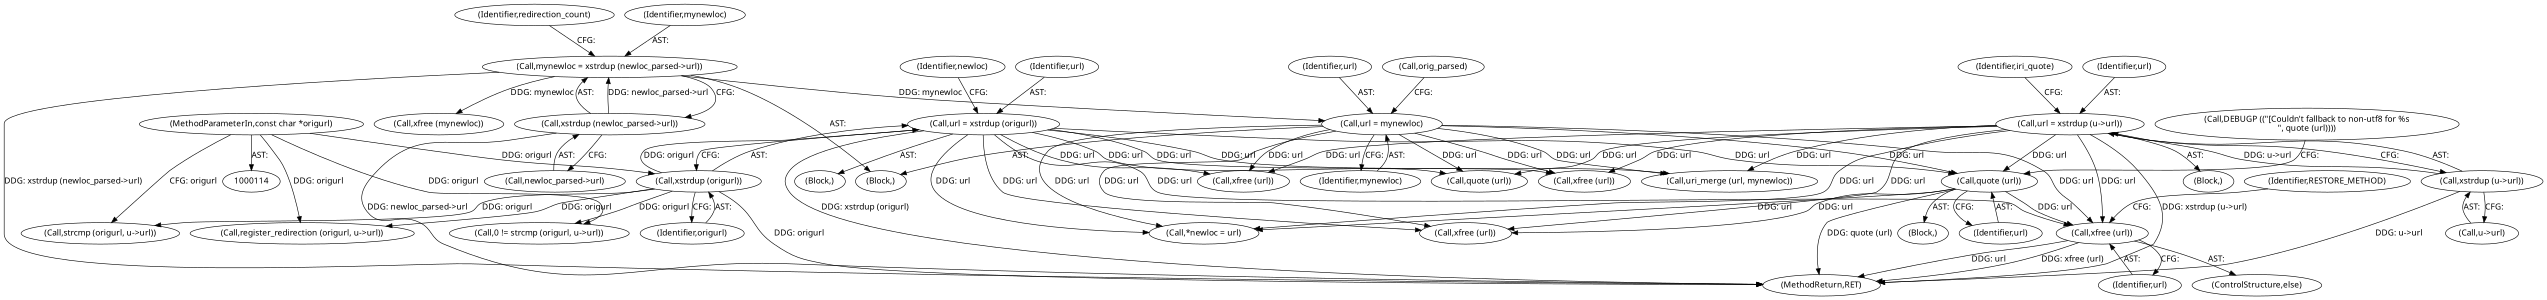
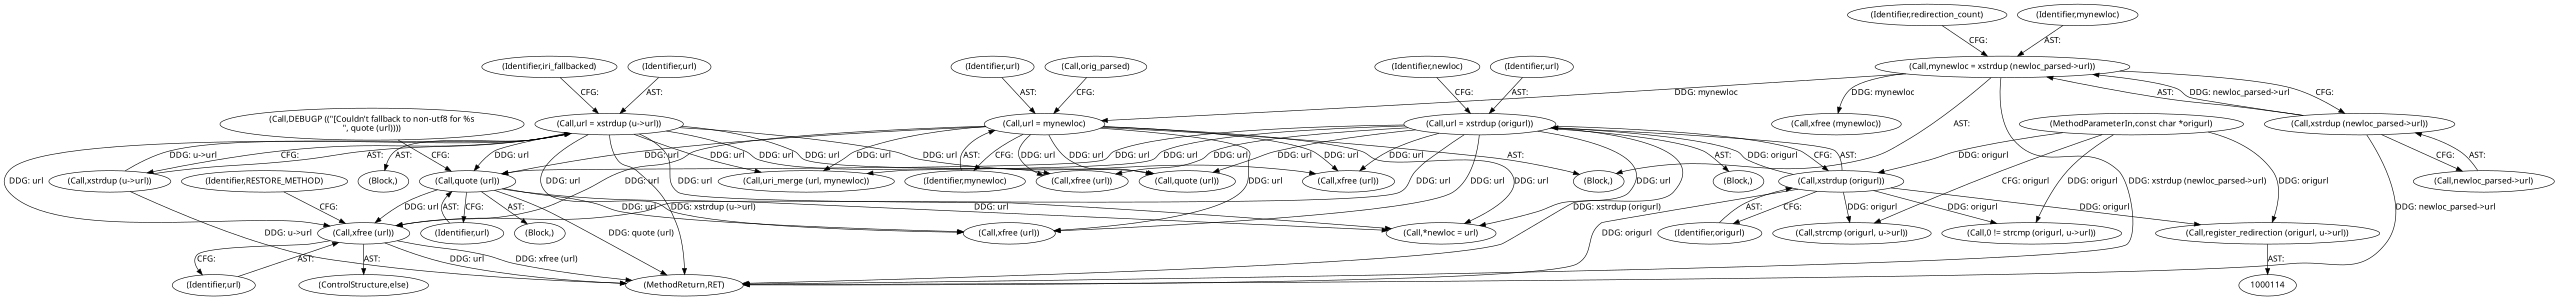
  digraph {
    fontname="Noto Sans"
    node [fontname="Noto Sans"]
    edge [fontname="Noto Sans"]
    n1 [label="(Call,xfree (url))"]
    n2 [label="(ControlStructure,else)"]
    n3 [label="(MethodReturn,RET)"]
    n4 [label="(Identifier,url)"]
    n5 [label="(Call,url = xstrdup (u->url))"]
    n6 [label="(Call,xstrdup (u->url))"]
    n7 [label="(Call,quote (url))"]
    n8 [label="(Call,quote (url))"]
    n9 [label="(Call,xfree (url))"]
    n10 [label="(Call,uri_merge (url, mynewloc))"]
    n11 [label="(Call,*newloc = url)"]
    n12 [label="(Call,xfree (url))"]
    n13 [label="(Call,xfree (url))"]
    n14 [label="(Block,)"]
-   n15 [label="(Call,u->url)"]
    n16 [label="(Block,)"]
    n17 [label="(Identifier,url)"]
    n18 [label="(Call,url = mynewloc)"]
    n19 [label="(Identifier,mynewloc)"]
    n20 [label="(Block,)"]
    n21 [label="(Call,mynewloc = xstrdup (newloc_parsed->url))"]
    n22 [label="(Call,xstrdup (newloc_parsed->url))"]
    n23 [label="(Call,xfree (mynewloc))"]
    n24 [label="(Call,newloc_parsed->url)"]
    n25 [label="(Call,url = xstrdup (origurl))"]
    n26 [label="(Call,xstrdup (origurl))"]
    n27 [label="(Block,)"]
    n28 [label="(Call,register_redirection (origurl, u->url))"]
    n29 [label="(Call,0 != strcmp (origurl, u->url))"]
    n30 [label="(Call,strcmp (origurl, u->url))"]
    n31 [label="(Identifier,origurl)"]
    n32 [label="(MethodParameterIn,const char *origurl)"]
    1000114
    n34 [label="(Call,DEBUGP ((\"[Couldn't fallback to non-utf8 for %s\n\", quote (url))))"]
    n35 [label="(Identifier,url)"]
    n36 [label="(Identifier,url)"]
    n37 [label="(Call,orig_parsed)"]
    n38 [label="(Identifier,newloc)"]
    n39 [label="(Identifier,url)"]
-   n40 [label="(Identifier,iri_quote)"]
+   n40 [label="(Identifier,iri_fallbacked)"]
    n41 [label="(Identifier,redirection_count)"]
    n42 [label="(Identifier,mynewloc)"]
    n43 [label="(Identifier,RESTORE_METHOD)"]
    n1 -> n2 [label="AST: "]
    n1 -> n3 [label="DDG: url"]
    n1 -> n3 [label="DDG: xfree (url)"]
    n1 -> n4 [label="CFG: "]
    n4 -> n1 [label="AST: "]
    n5 -> n1 [label="DDG: url"]
    n5 -> n3 [label="DDG: xstrdup (u->url)"]
    n5 -> n6 [label="CFG: "]
    n5 -> n7 [label="DDG: url"]
    n5 -> n8 [label="DDG: url"]
    n5 -> n9 [label="DDG: url"]
    n5 -> n10 [label="DDG: url"]
    n5 -> n11 [label="DDG: url"]
    n5 -> n12 [label="DDG: url"]
    n5 -> n13 [label="DDG: url"]
    n5 -> n14 [label="AST: "]
    n6 -> n3 [label="DDG: u->url"]
    n6 -> n5 [label="AST: "]
    n6 -> n5 [label="DDG: u->url"]
-   n6 -> n15 [label="CFG: "]
    n7 -> n1 [label="DDG: url"]
    n7 -> n3 [label="DDG: quote (url)"]
    n7 -> n11 [label="DDG: url"]
    n7 -> n13 [label="DDG: url"]
    n7 -> n16 [label="AST: "]
    n7 -> n17 [label="CFG: "]
-   n15 -> n6 [label="AST: "]
    n17 -> n7 [label="AST: "]
    n18 -> n1 [label="DDG: url"]
    n18 -> n7 [label="DDG: url"]
    n18 -> n8 [label="DDG: url"]
    n18 -> n9 [label="DDG: url"]
    n18 -> n10 [label="DDG: url"]
    n18 -> n11 [label="DDG: url"]
    n18 -> n12 [label="DDG: url"]
    n18 -> n13 [label="DDG: url"]
    n18 -> n19 [label="CFG: "]
    n18 -> n20 [label="AST: "]
    n19 -> n18 [label="AST: "]
    n21 -> n3 [label="DDG: xstrdup (newloc_parsed->url)"]
    n21 -> n18 [label="DDG: mynewloc"]
    n21 -> n20 [label="AST: "]
    n21 -> n22 [label="CFG: "]
    n21 -> n23 [label="DDG: mynewloc"]
    n22 -> n3 [label="DDG: newloc_parsed->url"]
    n22 -> n21 [label="AST: "]
    n22 -> n21 [label="DDG: newloc_parsed->url"]
    n22 -> n24 [label="CFG: "]
    n24 -> n22 [label="AST: "]
    n25 -> n1 [label="DDG: url"]
    n25 -> n3 [label="DDG: xstrdup (origurl)"]
    n25 -> n7 [label="DDG: url"]
    n25 -> n8 [label="DDG: url"]
    n25 -> n9 [label="DDG: url"]
    n25 -> n10 [label="DDG: url"]
    n25 -> n11 [label="DDG: url"]
    n25 -> n12 [label="DDG: url"]
    n25 -> n13 [label="DDG: url"]
    n25 -> n26 [label="CFG: "]
    n25 -> n27 [label="AST: "]
    n26 -> n3 [label="DDG: origurl"]
    n26 -> n25 [label="AST: "]
    n26 -> n25 [label="DDG: origurl"]
    n26 -> n28 [label="DDG: origurl"]
    n26 -> n29 [label="DDG: origurl"]
    n26 -> n30 [label="DDG: origurl"]
    n26 -> n31 [label="CFG: "]
    n31 -> n26 [label="AST: "]
    n32 -> n26 [label="DDG: origurl"]
    n32 -> n28 [label="DDG: origurl"]
    n32 -> n29 [label="DDG: origurl"]
    n32 -> n30 [label="CFG: origurl"]
-   n32 -> 1000114 [label="AST: "]
+   n28 -> 1000114 [label="AST: "]
    n34 -> n7 [label="CFG: "]
    n35 -> n18 [label="AST: "]
    n36 -> n25 [label="AST: "]
    n37 -> n18 [label="CFG: "]
    n38 -> n25 [label="CFG: "]
    n39 -> n5 [label="AST: "]
    n40 -> n5 [label="CFG: "]
    n41 -> n21 [label="CFG: "]
    n42 -> n21 [label="AST: "]
    n43 -> n1 [label="CFG: "]
  }
